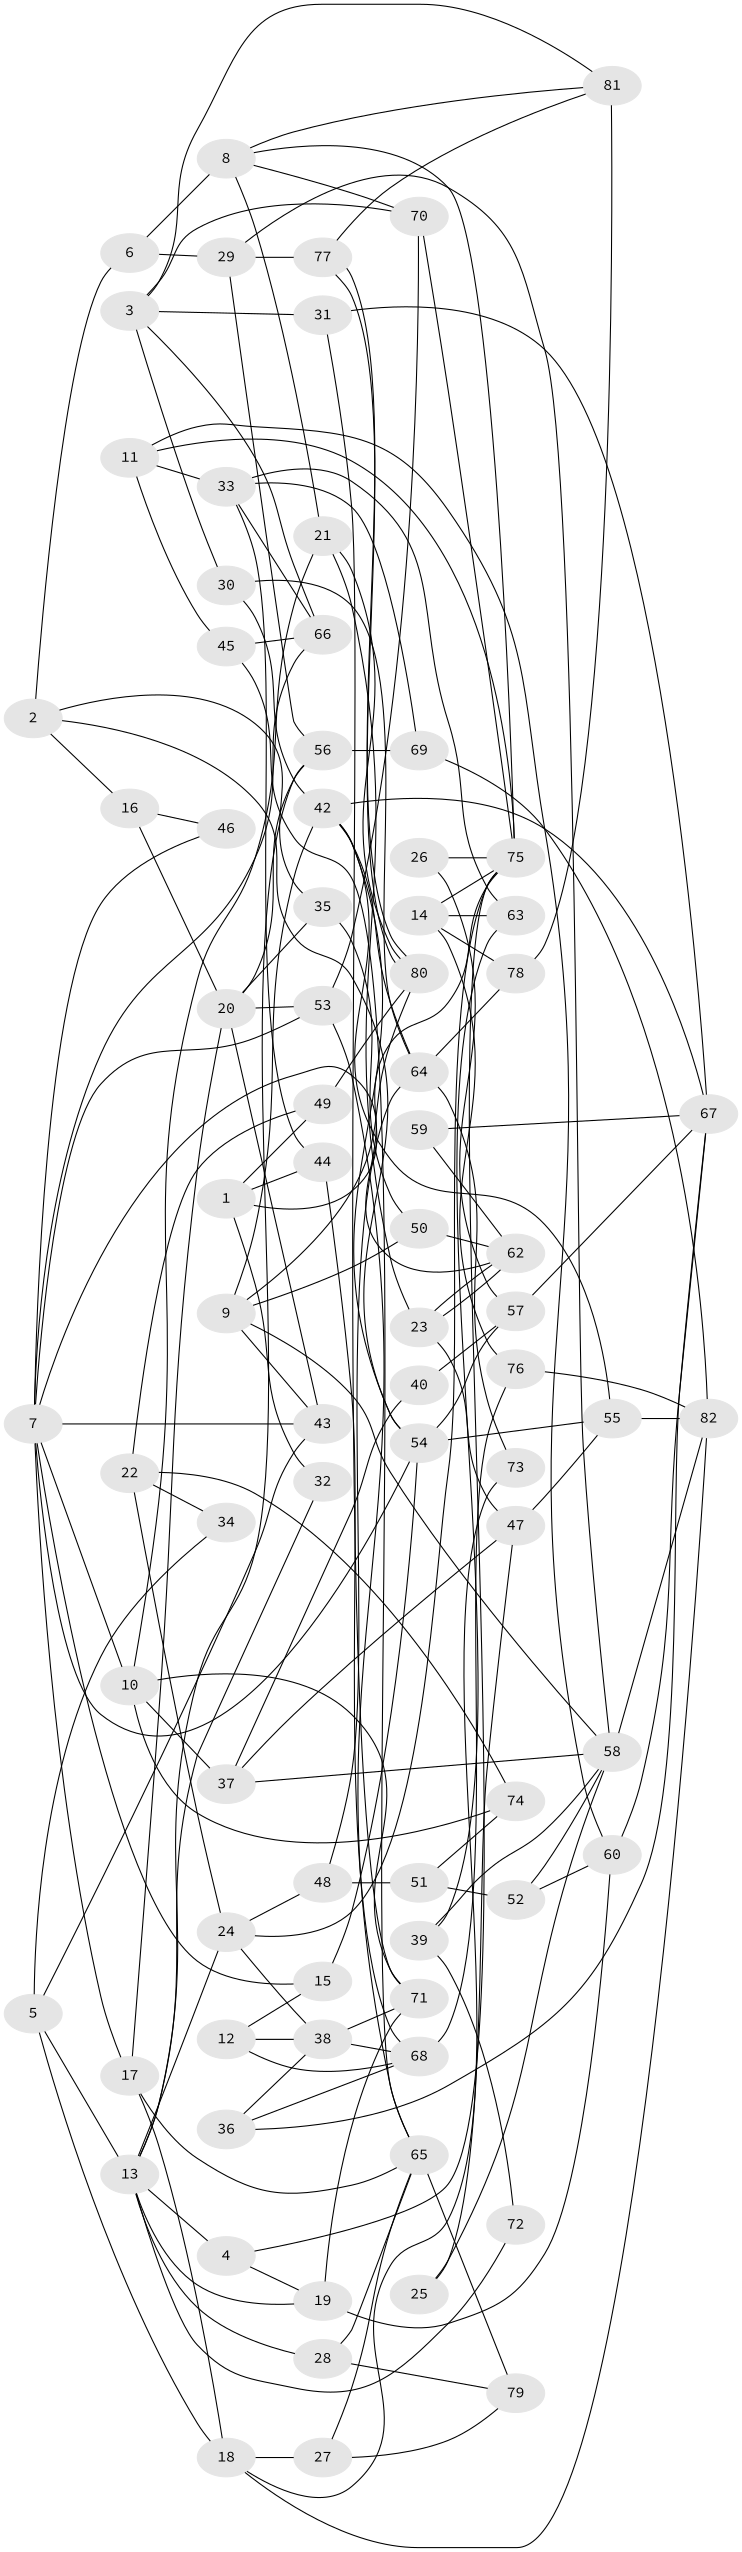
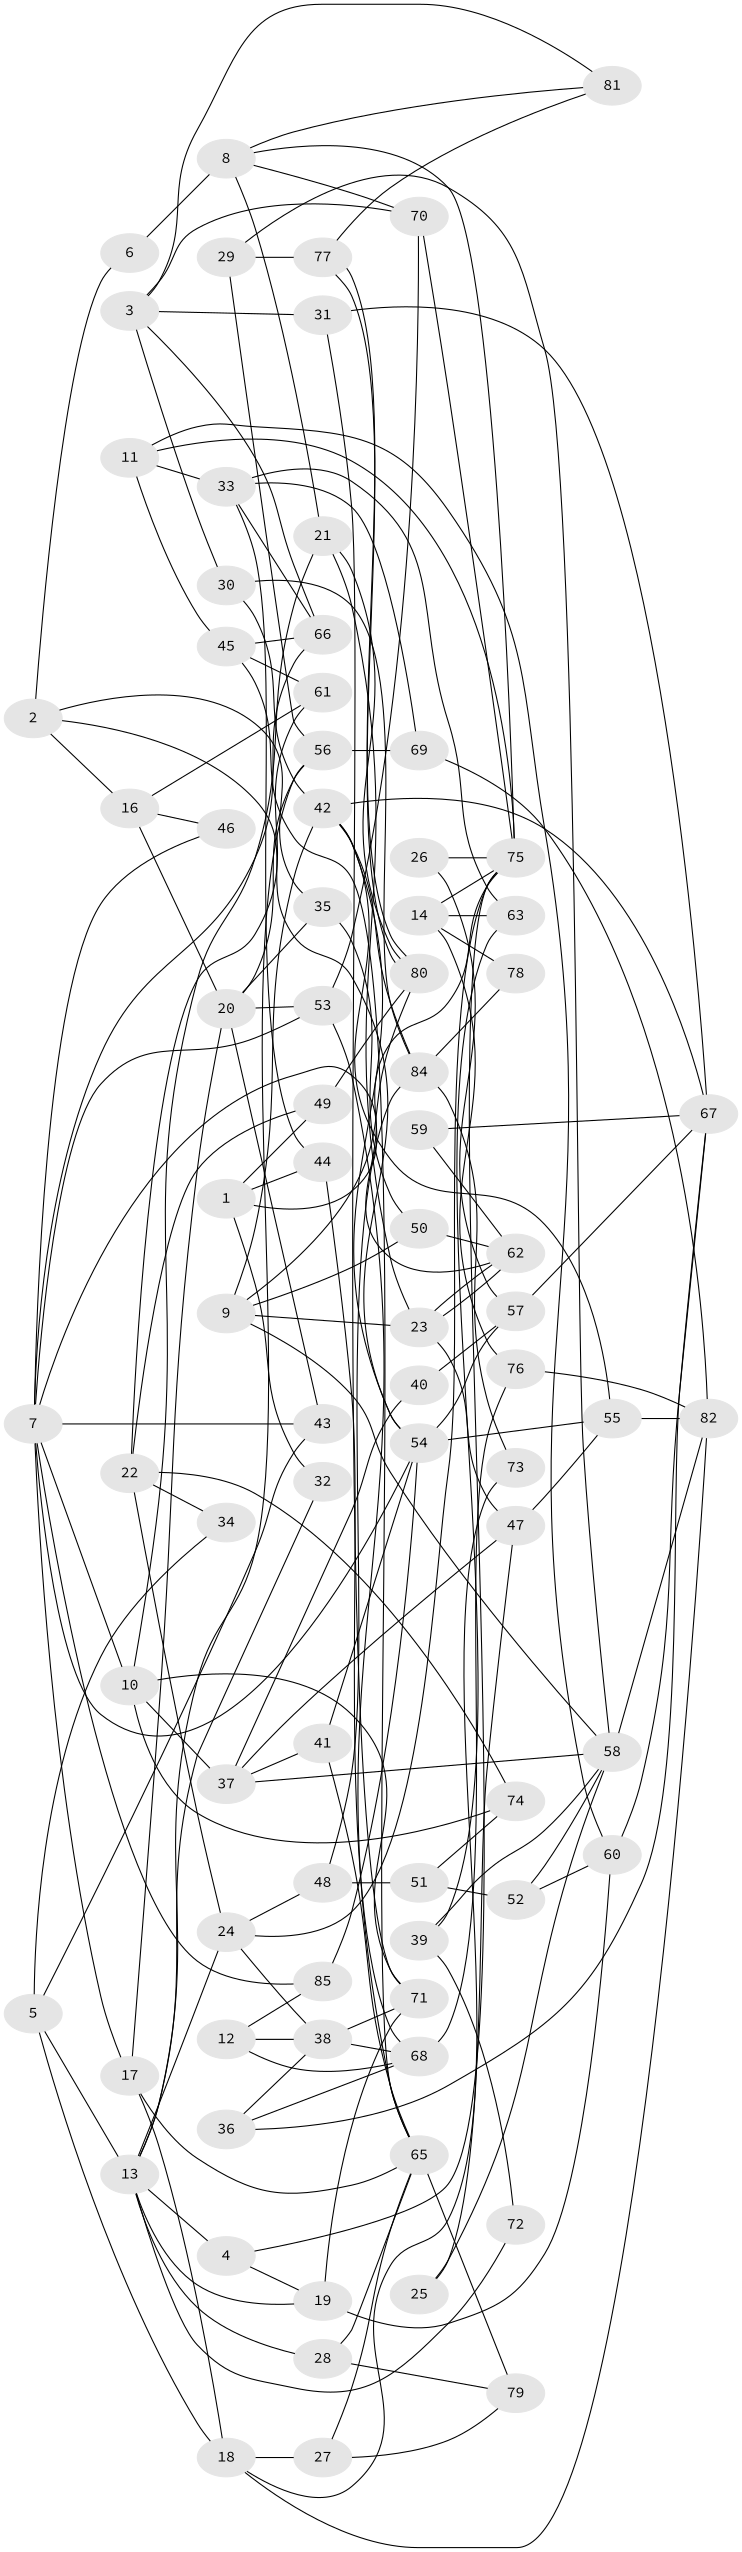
  graph {
    fontname="Source Code Pro"
    rankdir=LR
    node [color=gray90 fontname="Source Code Pro" style=filled]
    edge [fontname="Source Code Pro"]
    1
    32
    44
    49
    75
    68
    80
    2
    6
    16
    35
    54
    8
    29
    46
    20
+   61
    50
    57
    55
    3
    30
    31
    66
    70
    81
    42
-   64
+   64 [label=84]
    71
    67
    4
    19
    60
    5
    13
    18
    34
    43
    24
    28
    56
    72
    27
    73
    82
    21
    58
    77
    7
    10
-   15
+   15 [label=85]
    17
    53
    62
    37
    74
    65
    23
    9
    47
    40
+   41
    11
    33
    45
    63
    69
    12
    38
    76
    48
    79
    14
    78
    22
    51
    25
    26
    36
    39
    52
    59
    1 -- 32
    1 -- 44
    1 -- 49
    1 -- 75
    44 -- 68
    49 -- 80
    68 -- 76
    2 -- 6
    2 -- 16
    2 -- 35
    2 -- 54
    6 -- 8
-   6 -- 29
    16 -- 46
    16 -- 20
+   16 -- 61
    35 -- 50
    54 -- 57
    54 -- 55
    8 -- 75
    8 -- 70
    8 -- 81
    8 -- 21
    29 -- 56
    29 -- 58
    29 -- 77
    20 -- 35
    20 -- 43
    20 -- 56
    20 -- 53
    50 -- 62
    57 -- 67
    55 -- 82
    3 -- 30
    3 -- 31
    3 -- 66
    3 -- 70
    3 -- 81
    30 -- 42
    30 -- 64
    31 -- 71
    31 -- 67
    70 -- 75
    42 -- 54
    42 -- 55
    42 -- 64
    42 -- 67
    64 -- 73
    64 -- 78
    4 -- 75
    4 -- 19
    19 -- 71
    19 -- 60
    60 -- 67
    5 -- 13
    5 -- 18
    5 -- 34
    5 -- 43
    13 -- 32
    13 -- 4
    13 -- 19
    13 -- 24
    13 -- 28
    13 -- 56
    13 -- 72
    18 -- 27
    18 -- 73
    18 -- 82
    24 -- 75
    24 -- 38
    24 -- 48
    28 -- 65
    28 -- 79
    56 -- 69
    27 -- 65
    27 -- 79
    21 -- 80
    21 -- 23
    58 -- 82
    77 -- 80
    77 -- 80
    77 -- 81
    7 -- 54
    7 -- 46
    7 -- 66
    7 -- 43
    7 -- 10
    7 -- 15
    7 -- 17
    7 -- 53
    7 -- 62
    10 -- 71
    10 -- 21
    10 -- 37
    10 -- 74
    15 -- 54
    17 -- 20
    17 -- 18
    17 -- 65
    53 -- 70
    53 -- 65
    37 -- 58
    37 -- 47
    37 -- 40
+   37 -- 41
    65 -- 79
    23 -- 62
    23 -- 62
    23 -- 47
    9 -- 80
    9 -- 50
    9 -- 42
-   9 -- 43
+   9 -- 23
    9 -- 58
    47 -- 55
    40 -- 57
+   41 -- 54
+   41 -- 65
    11 -- 75
    11 -- 60
    11 -- 33
    11 -- 45
    33 -- 44
    33 -- 66
    33 -- 63
    33 -- 69
+   45 -- 61
    45 -- 66
    45 -- 65
    69 -- 82
    12 -- 68
    12 -- 15
    12 -- 38
    38 -- 68
    38 -- 71
    76 -- 82
    48 -- 64
    48 -- 51
    14 -- 75
    14 -- 63
    14 -- 76
    14 -- 78
-   78 -- 81
    22 -- 49
+   22 -- 61
    22 -- 34
    22 -- 24
    22 -- 74
    51 -- 74
    51 -- 52
    25 -- 58
    25 -- 47
    26 -- 75
    26 -- 57
    36 -- 68
    36 -- 67
    36 -- 38
    39 -- 72
    39 -- 58
    39 -- 63
    52 -- 60
    52 -- 58
    59 -- 67
    59 -- 62
  }
